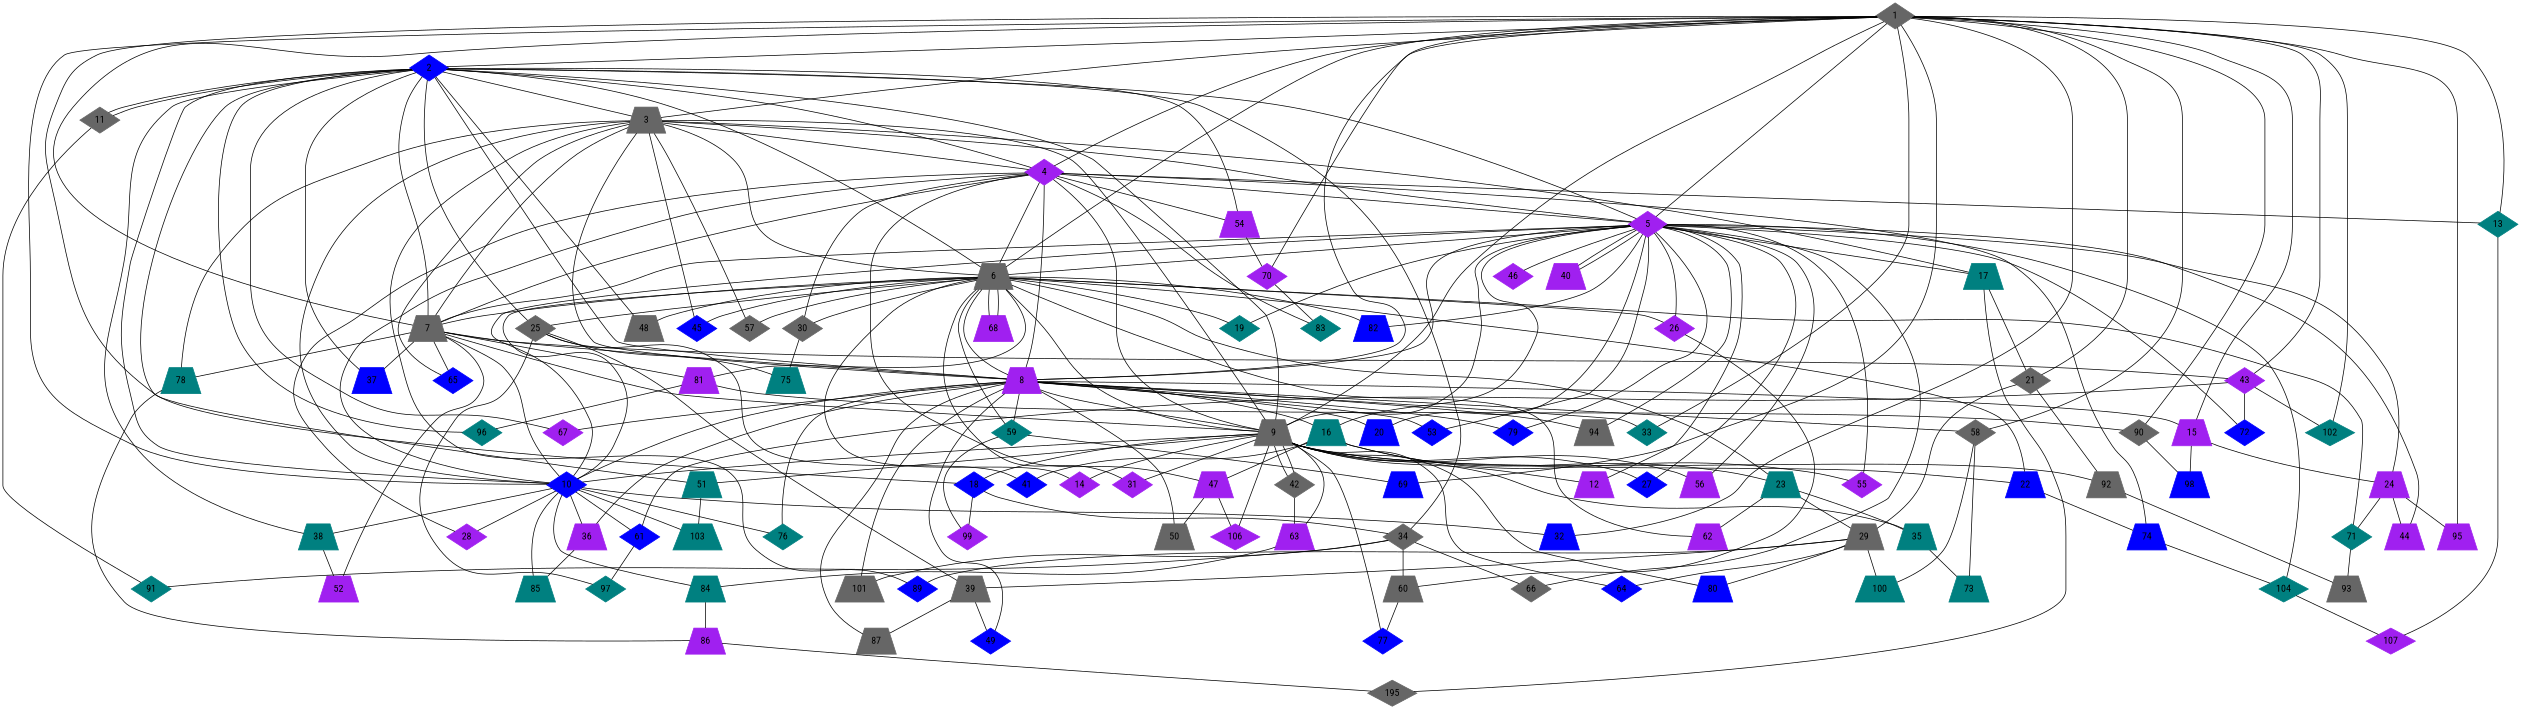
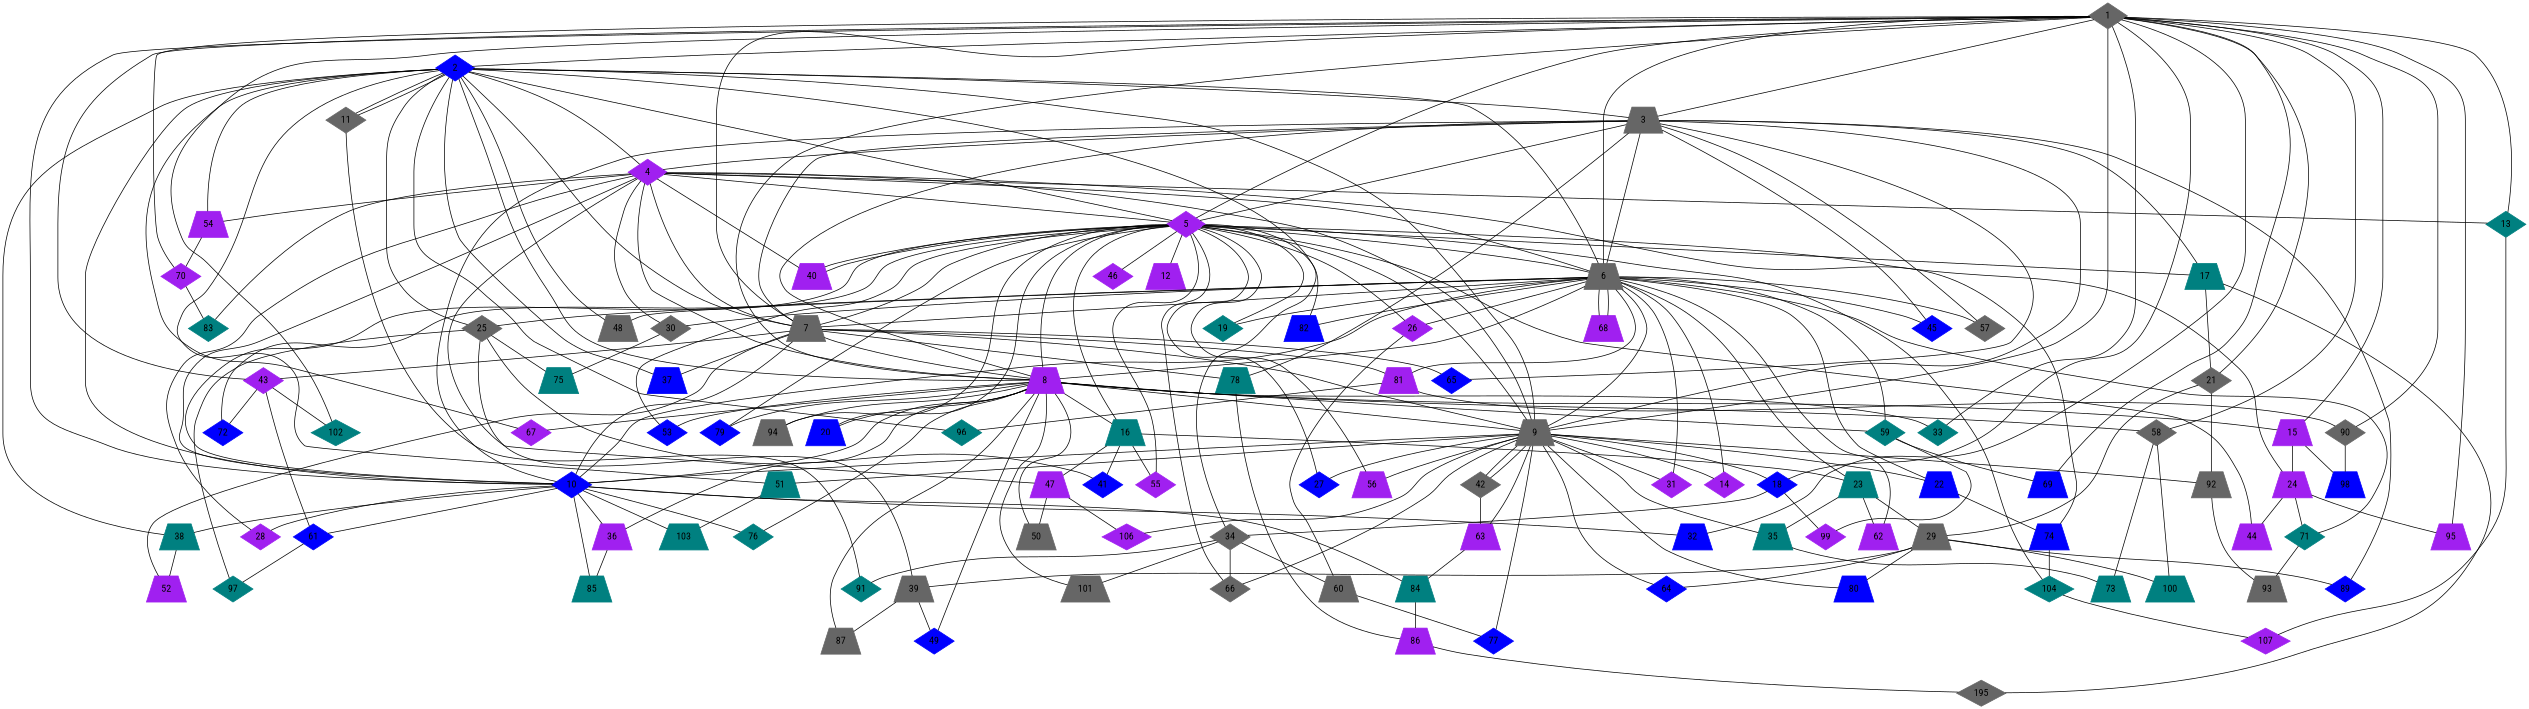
  graph {
    fontname="Roboto Condensed"
    node [color=purple fontname="Roboto Condensed" shape=diamond style=filled]
    edge [fontname="Roboto Condensed"]
    1 [color=gray40]
    2 [color=blue]
    3 [color=gray40 shape=trapezium]
    4
    5
    6 [color=gray40 shape=trapezium]
    7 [color=gray40 shape=trapezium]
    8 [shape=trapezium]
    9 [color=gray40 shape=trapezium]
    10 [color=blue]
    13 [color=teal]
    15 [shape=trapezium]
    18 [color=blue]
    21 [color=gray40]
    32 [color=blue shape=trapezium]
    33 [color=teal]
    43
    58 [color=gray40]
    69 [color=blue shape=trapezium]
    70
    90 [color=gray40]
    95 [shape=trapezium]
    102 [color=teal]
    11 [color=gray40]
    25 [color=gray40]
    34 [color=gray40]
    37 [color=blue shape=trapezium]
    38 [color=teal shape=trapezium]
    48 [color=gray40 shape=trapezium]
    51 [color=teal shape=trapezium]
    54 [shape=trapezium]
    67
    96 [color=teal]
    17 [color=teal shape=trapezium]
    45 [color=blue]
    57 [color=gray40]
    65 [color=blue]
    78 [color=teal shape=trapezium]
    89 [color=blue]
    28
    30 [color=gray40]
    47 [shape=trapezium]
    74 [color=blue shape=trapezium]
    83 [color=teal]
    46
    12 [shape=trapezium]
    16 [color=teal shape=trapezium]
    19 [color=teal]
    20 [color=blue shape=trapezium]
    24 [shape=trapezium]
    26
    27 [color=blue]
    40 [shape=trapezium]
    44 [shape=trapezium]
    53 [color=blue]
    55
    56 [shape=trapezium]
    66 [color=gray40]
    72 [color=blue]
    79 [color=blue]
    82 [color=blue shape=trapezium]
    94 [color=gray40 shape=trapezium]
    104 [color=teal]
    14
    22 [color=blue shape=trapezium]
    23 [color=teal shape=trapezium]
    31
    59 [color=teal]
    62 [shape=trapezium]
    68 [shape=trapezium]
    71 [color=teal]
    81 [shape=trapezium]
    52 [shape=trapezium]
    36 [shape=trapezium]
    49 [color=blue]
    50 [color=gray40 shape=trapezium]
    76 [color=teal]
    87 [color=gray40 shape=trapezium]
    101 [color=gray40 shape=trapezium]
    35 [color=teal shape=trapezium]
    42 [color=gray40]
    63 [shape=trapezium]
    64 [color=blue]
    77 [color=blue]
    80 [color=blue shape=trapezium]
    92 [color=gray40 shape=trapezium]
    106
    61 [color=blue]
    84 [color=teal shape=trapezium]
    85 [color=teal shape=trapezium]
    103 [color=teal shape=trapezium]
    107
    98 [color=blue shape=trapezium]
    99
    29 [color=gray40 shape=trapezium]
    100 [color=teal shape=trapezium]
    73 [color=teal shape=trapezium]
    91 [color=teal]
    41 [color=blue]
    39 [color=gray40 shape=trapezium]
    75 [color=teal shape=trapezium]
    97 [color=teal]
    60 [color=gray40 shape=trapezium]
    n104 [color=gray40 label=195]
    86 [shape=trapezium]
    93 [color=gray40 shape=trapezium]
    1 -- 2
    1 -- 3
-   1 -- 4
+   40 -- 4
    1 -- 5
    1 -- 6
    1 -- 7
    1 -- 8
    1 -- 9
    1 -- 10
    1 -- 13
    1 -- 15
    1 -- 18
    1 -- 21
    1 -- 32
    1 -- 33
    1 -- 43
    1 -- 58
    1 -- 69
    1 -- 70
    1 -- 90
    1 -- 95
    1 -- 102
    2 -- 3
    2 -- 4
    2 -- 5
    2 -- 6
    2 -- 7
    2 -- 8
    2 -- 9
    2 -- 10
    2 -- 11
    2 -- 11
    2 -- 25
    2 -- 34
    2 -- 37
    2 -- 38
    2 -- 48
    2 -- 51
    2 -- 54
    2 -- 67
    2 -- 96
    3 -- 4
    3 -- 5
    3 -- 6
    3 -- 7
    3 -- 8
    3 -- 9
    3 -- 10
    3 -- 17
    3 -- 45
    3 -- 57
    3 -- 65
    3 -- 78
    3 -- 89
    4 -- 5
    4 -- 6
    4 -- 7
    4 -- 8
    4 -- 9
    4 -- 10
    4 -- 13
    4 -- 54
    4 -- 28
    4 -- 30
    4 -- 47
    4 -- 74
    4 -- 83
    5 -- 6
    5 -- 7
    5 -- 8
    5 -- 9
    5 -- 10
    5 -- 17
    5 -- 46
    5 -- 12
    5 -- 16
    5 -- 19
    5 -- 20
    5 -- 24
    5 -- 26
    5 -- 27
    5 -- 40
    5 -- 40
    5 -- 44
    5 -- 53
    5 -- 55
    5 -- 56
    5 -- 66
    5 -- 72
    5 -- 79
    5 -- 82
    5 -- 94
    5 -- 104
    6 -- 7
    6 -- 8
    6 -- 9
    6 -- 10
    6 -- 25
    6 -- 48
    6 -- 45
    6 -- 57
    6 -- 30
    6 -- 19
    6 -- 26
    6 -- 82
    6 -- 14
    6 -- 22
    6 -- 23
    6 -- 31
    6 -- 59
    6 -- 62
    6 -- 68
    6 -- 68
    6 -- 71
    6 -- 81
    7 -- 8
    7 -- 9
    7 -- 10
    7 -- 43
    7 -- 37
    7 -- 65
    7 -- 78
    7 -- 81
    7 -- 52
    8 -- 9
    8 -- 10
    8 -- 15
    8 -- 33
    8 -- 58
    8 -- 67
    8 -- 16
    8 -- 20
    8 -- 53
    8 -- 79
    8 -- 94
    8 -- 59
    8 -- 36
    8 -- 49
    8 -- 50
    8 -- 76
    8 -- 87
    8 -- 101
    9 -- 10
    9 -- 18
    9 -- 51
-   9 -- 12
+   9 -- 66
    9 -- 27
    9 -- 56
    9 -- 14
    9 -- 22
    9 -- 31
    9 -- 35
    9 -- 42
    9 -- 42
    9 -- 63
    9 -- 64
    9 -- 77
    9 -- 80
    9 -- 92
    9 -- 106
    10 -- 32
    10 -- 38
    10 -- 28
    10 -- 36
    10 -- 76
    10 -- 61
    10 -- 84
    10 -- 85
    10 -- 103
    13 -- 107
    15 -- 24
    15 -- 98
    18 -- 34
    18 -- 99
    21 -- 92
    21 -- 29
    43 -- 102
    43 -- 72
    43 -- 61
    58 -- 100
    58 -- 73
    70 -- 83
    90 -- 98
    11 -- 91
    25 -- 41
    25 -- 39
    25 -- 75
    25 -- 97
    34 -- 66
    34 -- 101
    34 -- 91
    34 -- 60
    38 -- 52
    51 -- 103
    54 -- 70
    17 -- 21
    17 -- n104
    78 -- 86
    30 -- 75
    47 -- 50
    47 -- 106
    74 -- 104
    16 -- 47
    16 -- 55
    16 -- 23
    16 -- 41
    24 -- 95
    24 -- 44
    24 -- 71
    26 -- 60
    104 -- 107
    22 -- 74
    23 -- 62
    23 -- 35
    23 -- 29
    59 -- 69
    59 -- 99
    71 -- 93
    81 -- 90
    81 -- 96
    36 -- 85
    35 -- 73
    42 -- 63
    63 -- 84
    92 -- 93
    61 -- 97
    84 -- 86
    29 -- 89
    29 -- 64
    29 -- 80
    29 -- 100
    29 -- 39
    39 -- 49
    39 -- 87
    60 -- 77
    86 -- n104
  }
